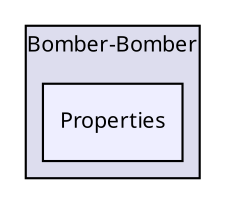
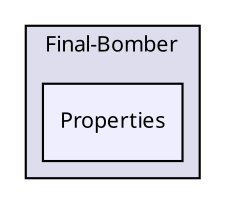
  digraph {
    compound=true
    rankdir=LR
    fontname="Noto Sans"
    n1 [fillcolor="#eeeeff" fontname="Noto Sans" fontsize=10 label=Properties pencolor=black shape=box style=filled]
    subgraph cluster_1 {
      bgcolor="#ddddee"
      fontsize=10
-     label="Bomber-Bomber"
+     label="Final-Bomber"
      pencolor=black
      n1
    }
  }
